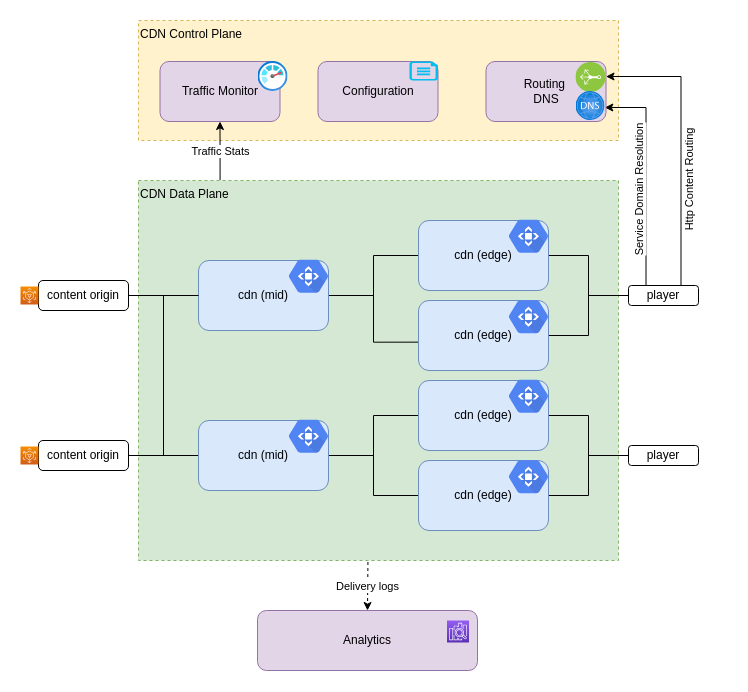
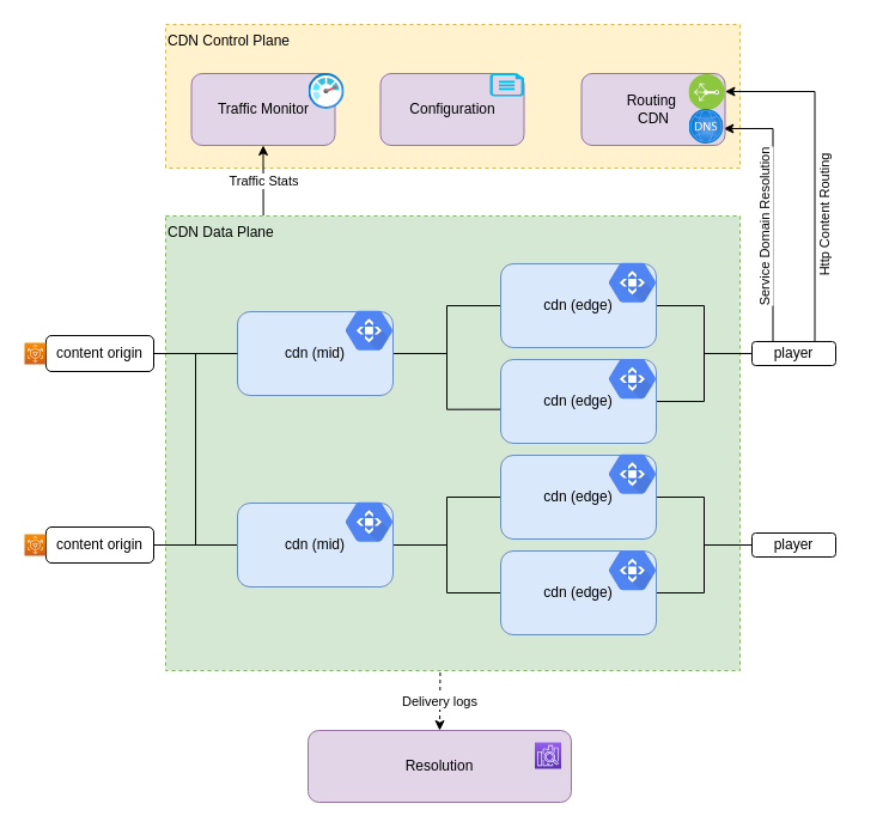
  <mxCell id="0" />
  <mxCell id="1" parent="0" />
  <mxCell id="2" value="CDN Control Plane" style="rounded=0;whiteSpace=wrap;html=1;dashed=1;verticalAlign=top;fillColor=#fff2cc;strokeColor=#d6b656;align=left;" vertex="1" parent="1"><mxGeometry x="138" y="20" width="480" height="120" as="geometry" /></mxCell>
  <mxCell id="3" value="CDN Data Plane" style="rounded=0;whiteSpace=wrap;html=1;dashed=1;align=left;verticalAlign=top;fillColor=#d5e8d4;strokeColor=#82b366;" vertex="1" parent="1"><mxGeometry x="138" y="180" width="480" height="380" as="geometry" /></mxCell>
  <mxCell id="4" style="edgeStyle=orthogonalEdgeStyle;rounded=0;orthogonalLoop=1;jettySize=auto;html=1;exitX=1;exitY=0.5;exitDx=0;exitDy=0;entryX=0;entryY=0.5;entryDx=0;entryDy=0;endArrow=none;endFill=0;strokeWidth=1;" edge="1" parent="1" source="6" target="9"><mxGeometry relative="1" as="geometry" /></mxCell>
  <mxCell id="5" style="edgeStyle=orthogonalEdgeStyle;rounded=0;orthogonalLoop=1;jettySize=auto;html=1;exitX=1;exitY=0.5;exitDx=0;exitDy=0;entryX=0;entryY=0.5;entryDx=0;entryDy=0;endArrow=none;endFill=0;strokeWidth=1;" edge="1" parent="1" source="6" target="21"><mxGeometry relative="1" as="geometry" /></mxCell>
  <mxCell id="6" value="content origin" style="rounded=1;whiteSpace=wrap;html=1;" vertex="1" parent="1"><mxGeometry x="38" y="280" width="90" height="30" as="geometry" /></mxCell>
  <mxCell id="7" style="edgeStyle=orthogonalEdgeStyle;rounded=0;orthogonalLoop=1;jettySize=auto;html=1;exitX=1;exitY=0.5;exitDx=0;exitDy=0;entryX=0;entryY=0.5;entryDx=0;entryDy=0;endArrow=none;endFill=0;strokeWidth=1;" edge="1" parent="1" source="9" target="23"><mxGeometry relative="1" as="geometry" /></mxCell>
  <mxCell id="8" style="edgeStyle=orthogonalEdgeStyle;rounded=0;orthogonalLoop=1;jettySize=auto;html=1;exitX=1;exitY=0.5;exitDx=0;exitDy=0;entryX=0.003;entryY=0.595;entryDx=0;entryDy=0;entryPerimeter=0;endArrow=none;endFill=0;strokeWidth=1;" edge="1" parent="1" source="9" target="25"><mxGeometry relative="1" as="geometry" /></mxCell>
  <mxCell id="9" value="cdn (mid)" style="whiteSpace=wrap;html=1;rounded=1;fillColor=#dae8fc;strokeColor=#6c8ebf;" vertex="1" parent="1"><mxGeometry x="198" y="260" width="130" height="70" as="geometry" /></mxCell>
  <mxCell id="10" style="edgeStyle=orthogonalEdgeStyle;rounded=0;orthogonalLoop=1;jettySize=auto;html=1;exitX=0.25;exitY=0;exitDx=0;exitDy=0;entryX=0.994;entryY=0.552;entryDx=0;entryDy=0;entryPerimeter=0;endArrow=classic;endFill=1;strokeWidth=1;" edge="1" parent="1" source="14" target="46"><mxGeometry relative="1" as="geometry" /></mxCell>
  <mxCell id="11" value="Service Domain Resolution" style="edgeLabel;html=1;align=center;verticalAlign=middle;resizable=0;points=[];rotation=270;" vertex="1" connectable="0" parent="10"><mxGeometry x="0.791" y="-1" relative="1" as="geometry"><mxPoint x="11" y="84" as="offset" /></mxGeometry></mxCell>
  <mxCell id="12" style="edgeStyle=orthogonalEdgeStyle;rounded=0;orthogonalLoop=1;jettySize=auto;html=1;exitX=0.75;exitY=0;exitDx=0;exitDy=0;entryX=0.5;entryY=1;entryDx=0;entryDy=0;endArrow=classic;endFill=1;strokeWidth=1;" edge="1" parent="1" source="14" target="45"><mxGeometry relative="1" as="geometry" /></mxCell>
  <mxCell id="13" value="Http Content Routing" style="edgeLabel;html=1;align=center;verticalAlign=middle;resizable=0;points=[];rotation=270;" vertex="1" connectable="0" parent="12"><mxGeometry x="-0.052" y="1" relative="1" as="geometry"><mxPoint x="8" y="30" as="offset" /></mxGeometry></mxCell>
  <mxCell id="14" value="player" style="whiteSpace=wrap;html=1;rounded=1;" vertex="1" parent="1"><mxGeometry x="628" y="285" width="70" height="20" as="geometry" /></mxCell>
  <mxCell id="15" value="player" style="whiteSpace=wrap;html=1;rounded=1;" vertex="1" parent="1"><mxGeometry x="628" y="445" width="70" height="20" as="geometry" /></mxCell>
  <mxCell id="16" style="edgeStyle=orthogonalEdgeStyle;rounded=0;orthogonalLoop=1;jettySize=auto;html=1;exitX=1;exitY=0.5;exitDx=0;exitDy=0;entryX=0;entryY=0.5;entryDx=0;entryDy=0;endArrow=none;endFill=0;strokeWidth=1;" edge="1" parent="1" source="18" target="9"><mxGeometry relative="1" as="geometry" /></mxCell>
  <mxCell id="17" style="edgeStyle=orthogonalEdgeStyle;rounded=0;orthogonalLoop=1;jettySize=auto;html=1;exitX=1;exitY=0.5;exitDx=0;exitDy=0;entryX=0;entryY=0.5;entryDx=0;entryDy=0;endArrow=none;endFill=0;strokeWidth=1;" edge="1" parent="1" source="18" target="21"><mxGeometry relative="1" as="geometry" /></mxCell>
  <mxCell id="18" value="content origin" style="rounded=1;whiteSpace=wrap;html=1;" vertex="1" parent="1"><mxGeometry x="38" y="440" width="90" height="30" as="geometry" /></mxCell>
  <mxCell id="19" style="edgeStyle=orthogonalEdgeStyle;rounded=0;orthogonalLoop=1;jettySize=auto;html=1;exitX=1;exitY=0.5;exitDx=0;exitDy=0;entryX=0;entryY=0.5;entryDx=0;entryDy=0;endArrow=none;endFill=0;strokeWidth=1;" edge="1" parent="1" source="21" target="27"><mxGeometry relative="1" as="geometry" /></mxCell>
  <mxCell id="20" style="edgeStyle=orthogonalEdgeStyle;rounded=0;orthogonalLoop=1;jettySize=auto;html=1;exitX=1;exitY=0.5;exitDx=0;exitDy=0;entryX=0;entryY=0.5;entryDx=0;entryDy=0;endArrow=none;endFill=0;strokeWidth=1;" edge="1" parent="1" source="21" target="29"><mxGeometry relative="1" as="geometry" /></mxCell>
  <mxCell id="21" value="cdn (mid)" style="whiteSpace=wrap;html=1;rounded=1;fillColor=#dae8fc;strokeColor=#6c8ebf;" vertex="1" parent="1"><mxGeometry x="198" y="420" width="130" height="70" as="geometry" /></mxCell>
  <mxCell id="22" style="edgeStyle=orthogonalEdgeStyle;rounded=0;orthogonalLoop=1;jettySize=auto;html=1;exitX=1;exitY=0.5;exitDx=0;exitDy=0;entryX=0;entryY=0.5;entryDx=0;entryDy=0;endArrow=none;endFill=0;strokeWidth=1;" edge="1" parent="1" source="23" target="14"><mxGeometry relative="1" as="geometry" /></mxCell>
  <mxCell id="23" value="cdn (edge)" style="whiteSpace=wrap;html=1;rounded=1;fillColor=#dae8fc;strokeColor=#6c8ebf;" vertex="1" parent="1"><mxGeometry x="418" y="220" width="130" height="70" as="geometry" /></mxCell>
  <mxCell id="24" style="edgeStyle=orthogonalEdgeStyle;rounded=0;orthogonalLoop=1;jettySize=auto;html=1;exitX=1;exitY=0.5;exitDx=0;exitDy=0;entryX=0;entryY=0.5;entryDx=0;entryDy=0;endArrow=none;endFill=0;strokeWidth=1;" edge="1" parent="1" source="25" target="14"><mxGeometry relative="1" as="geometry" /></mxCell>
  <mxCell id="25" value="cdn (edge)" style="whiteSpace=wrap;html=1;rounded=1;fillColor=#dae8fc;strokeColor=#6c8ebf;" vertex="1" parent="1"><mxGeometry x="418" y="300" width="130" height="70" as="geometry" /></mxCell>
  <mxCell id="26" style="edgeStyle=orthogonalEdgeStyle;rounded=0;orthogonalLoop=1;jettySize=auto;html=1;exitX=1;exitY=0.5;exitDx=0;exitDy=0;entryX=0;entryY=0.5;entryDx=0;entryDy=0;endArrow=none;endFill=0;strokeWidth=1;" edge="1" parent="1" source="27" target="15"><mxGeometry relative="1" as="geometry" /></mxCell>
  <mxCell id="27" value="cdn (edge)" style="whiteSpace=wrap;html=1;rounded=1;fillColor=#dae8fc;strokeColor=#6c8ebf;" vertex="1" parent="1"><mxGeometry x="418" y="380" width="130" height="70" as="geometry" /></mxCell>
  <mxCell id="28" style="edgeStyle=orthogonalEdgeStyle;rounded=0;orthogonalLoop=1;jettySize=auto;html=1;exitX=1;exitY=0.5;exitDx=0;exitDy=0;entryX=0;entryY=0.5;entryDx=0;entryDy=0;endArrow=none;endFill=0;strokeWidth=1;" edge="1" parent="1" source="29" target="15"><mxGeometry relative="1" as="geometry" /></mxCell>
  <mxCell id="29" value="cdn (edge)" style="whiteSpace=wrap;html=1;rounded=1;fillColor=#dae8fc;strokeColor=#6c8ebf;" vertex="1" parent="1"><mxGeometry x="418" y="460" width="130" height="70" as="geometry" /></mxCell>
  <mxCell id="30" value="" style="sketch=0;points=[[0,0,0],[0.25,0,0],[0.5,0,0],[0.75,0,0],[1,0,0],[0,1,0],[0.25,1,0],[0.5,1,0],[0.75,1,0],[1,1,0],[0,0.25,0],[0,0.5,0],[0,0.75,0],[1,0.25,0],[1,0.5,0],[1,0.75,0]];outlineConnect=0;fontColor=#232F3E;gradientColor=#F78E04;gradientDirection=north;fillColor=#D05C17;strokeColor=#ffffff;dashed=0;verticalLabelPosition=bottom;verticalAlign=top;align=center;html=1;fontSize=12;fontStyle=0;aspect=fixed;shape=mxgraph.aws4.resourceIcon;resIcon=mxgraph.aws4.elemental_mediaconvert;" vertex="1" parent="1"><mxGeometry x="20" y="286" width="18" height="18" as="geometry" /></mxCell>
  <mxCell id="31" value="" style="sketch=0;points=[[0,0,0],[0.25,0,0],[0.5,0,0],[0.75,0,0],[1,0,0],[0,1,0],[0.25,1,0],[0.5,1,0],[0.75,1,0],[1,1,0],[0,0.25,0],[0,0.5,0],[0,0.75,0],[1,0.25,0],[1,0.5,0],[1,0.75,0]];outlineConnect=0;fontColor=#232F3E;gradientColor=#F78E04;gradientDirection=north;fillColor=#D05C17;strokeColor=#ffffff;dashed=0;verticalLabelPosition=bottom;verticalAlign=top;align=center;html=1;fontSize=12;fontStyle=0;aspect=fixed;shape=mxgraph.aws4.resourceIcon;resIcon=mxgraph.aws4.elemental_mediaconvert;" vertex="1" parent="1"><mxGeometry x="20" y="446" width="18" height="18" as="geometry" /></mxCell>
  <mxCell id="32" value="" style="sketch=0;html=1;fillColor=#5184F3;strokeColor=none;verticalAlign=top;labelPosition=center;verticalLabelPosition=bottom;align=center;spacingTop=-6;fontSize=11;fontStyle=1;fontColor=#999999;shape=mxgraph.gcp2.hexIcon;prIcon=cloud_cdn" vertex="1" parent="1"><mxGeometry x="278" y="251.5" width="60" height="48.5" as="geometry" /></mxCell>
  <mxCell id="33" value="" style="sketch=0;html=1;fillColor=#5184F3;strokeColor=none;verticalAlign=top;labelPosition=center;verticalLabelPosition=bottom;align=center;spacingTop=-6;fontSize=11;fontStyle=1;fontColor=#999999;shape=mxgraph.gcp2.hexIcon;prIcon=cloud_cdn" vertex="1" parent="1"><mxGeometry x="278" y="411.5" width="60" height="48.5" as="geometry" /></mxCell>
  <mxCell id="34" value="" style="sketch=0;html=1;fillColor=#5184F3;strokeColor=none;verticalAlign=top;labelPosition=center;verticalLabelPosition=bottom;align=center;spacingTop=-6;fontSize=11;fontStyle=1;fontColor=#999999;shape=mxgraph.gcp2.hexIcon;prIcon=cloud_cdn" vertex="1" parent="1"><mxGeometry x="498" y="211.5" width="60" height="48.5" as="geometry" /></mxCell>
  <mxCell id="35" value="" style="sketch=0;html=1;fillColor=#5184F3;strokeColor=none;verticalAlign=top;labelPosition=center;verticalLabelPosition=bottom;align=center;spacingTop=-6;fontSize=11;fontStyle=1;fontColor=#999999;shape=mxgraph.gcp2.hexIcon;prIcon=cloud_cdn" vertex="1" parent="1"><mxGeometry x="498" y="292" width="60" height="48.5" as="geometry" /></mxCell>
  <mxCell id="36" value="" style="sketch=0;html=1;fillColor=#5184F3;strokeColor=none;verticalAlign=top;labelPosition=center;verticalLabelPosition=bottom;align=center;spacingTop=-6;fontSize=11;fontStyle=1;fontColor=#999999;shape=mxgraph.gcp2.hexIcon;prIcon=cloud_cdn" vertex="1" parent="1"><mxGeometry x="498" y="371.5" width="60" height="48.5" as="geometry" /></mxCell>
  <mxCell id="37" value="" style="sketch=0;html=1;fillColor=#5184F3;strokeColor=none;verticalAlign=top;labelPosition=center;verticalLabelPosition=bottom;align=center;spacingTop=-6;fontSize=11;fontStyle=1;fontColor=#999999;shape=mxgraph.gcp2.hexIcon;prIcon=cloud_cdn" vertex="1" parent="1"><mxGeometry x="498" y="452" width="60" height="48.5" as="geometry" /></mxCell>
  <mxCell id="38" value="" style="shape=image;html=1;verticalAlign=top;verticalLabelPosition=bottom;labelBackgroundColor=#ffffff;imageAspect=0;aspect=fixed;image=https://cdn0.iconfinder.com/data/icons/significon-social/512/Significon-YouTube-128.png" vertex="1" parent="1"><mxGeometry x="698" y="281" width="28" height="28" as="geometry" /></mxCell>
  <mxCell id="39" value="" style="shape=image;html=1;verticalAlign=top;verticalLabelPosition=bottom;labelBackgroundColor=#ffffff;imageAspect=0;aspect=fixed;image=https://cdn0.iconfinder.com/data/icons/significon-social/512/Significon-YouTube-128.png" vertex="1" parent="1"><mxGeometry x="698" y="441" width="28" height="28" as="geometry" /></mxCell>
  <mxCell id="40" value="Traffic Monitor" style="rounded=1;whiteSpace=wrap;html=1;fillColor=#e1d5e7;strokeColor=#9673a6;" vertex="1" parent="1"><mxGeometry x="159.5" y="61" width="120" height="60" as="geometry" /></mxCell>
- <mxCell id="41" value="Routing&amp;nbsp;&lt;br&gt;DNS" style="rounded=1;whiteSpace=wrap;html=1;fillColor=#e1d5e7;strokeColor=#9673a6;" vertex="1" parent="1"><mxGeometry x="485.5" y="61" width="120" height="60" as="geometry" /></mxCell>
+ <mxCell id="41" value="Routing&amp;nbsp;&lt;br&gt;CDN" style="rounded=1;whiteSpace=wrap;html=1;fillColor=#e1d5e7;strokeColor=#9673a6;" vertex="1" parent="1"><mxGeometry x="485.5" y="61" width="120" height="60" as="geometry" /></mxCell>
  <mxCell id="42" value="Configuration" style="rounded=1;whiteSpace=wrap;html=1;fillColor=#e1d5e7;strokeColor=#9673a6;" vertex="1" parent="1"><mxGeometry x="317.5" y="61" width="120" height="60" as="geometry" /></mxCell>
  <mxCell id="43" value="" style="aspect=fixed;html=1;points=[];align=center;image;fontSize=12;image=img/lib/azure2/management_governance/Monitor.svg;dashed=1;" vertex="1" parent="1"><mxGeometry x="257.5" y="61" width="30" height="30" as="geometry" /></mxCell>
  <mxCell id="44" value="" style="verticalLabelPosition=bottom;html=1;verticalAlign=top;align=center;strokeColor=none;fillColor=#00BEF2;shape=mxgraph.azure.cloud_services_configuration_file;pointerEvents=1;dashed=1;" vertex="1" parent="1"><mxGeometry x="409" y="61" width="28.5" height="19" as="geometry" /></mxCell>
  <mxCell id="45" value="" style="aspect=fixed;perimeter=ellipsePerimeter;html=1;align=center;shadow=0;dashed=0;fontColor=#4277BB;labelBackgroundColor=#ffffff;fontSize=12;spacingTop=3;image;image=img/lib/ibm/infrastructure/load_balancing_routing.svg;direction=north;" vertex="1" parent="1"><mxGeometry x="575.5" y="61" width="30" height="30" as="geometry" /></mxCell>
  <mxCell id="46" value="" style="aspect=fixed;html=1;points=[];align=center;image;fontSize=12;image=img/lib/azure2/networking/DNS_Zones.svg;dashed=1;" vertex="1" parent="1"><mxGeometry x="575.5" y="91" width="29" height="29" as="geometry" /></mxCell>
- <mxCell id="47" value="Analytics" style="rounded=1;whiteSpace=wrap;html=1;fillColor=#e1d5e7;strokeColor=#9673a6;" vertex="1" parent="1"><mxGeometry x="257" y="610" width="220" height="60" as="geometry" /></mxCell>
+ <mxCell id="47" value="Resolution" style="rounded=1;whiteSpace=wrap;html=1;fillColor=#e1d5e7;strokeColor=#9673a6;" vertex="1" parent="1"><mxGeometry x="257" y="610" width="220" height="60" as="geometry" /></mxCell>
  <mxCell id="48" value="" style="sketch=0;points=[[0,0,0],[0.25,0,0],[0.5,0,0],[0.75,0,0],[1,0,0],[0,1,0],[0.25,1,0],[0.5,1,0],[0.75,1,0],[1,1,0],[0,0.25,0],[0,0.5,0],[0,0.75,0],[1,0.25,0],[1,0.5,0],[1,0.75,0]];outlineConnect=0;fontColor=#232F3E;gradientColor=#945DF2;gradientDirection=north;fillColor=#5A30B5;strokeColor=#ffffff;dashed=0;verticalLabelPosition=bottom;verticalAlign=top;align=center;html=1;fontSize=12;fontStyle=0;aspect=fixed;shape=mxgraph.aws4.resourceIcon;resIcon=mxgraph.aws4.elasticsearch_service;" vertex="1" parent="1"><mxGeometry x="446.5" y="620" width="22" height="22" as="geometry" /></mxCell>
  <mxCell id="49" value="Traffic Stats" style="endArrow=classic;html=1;strokeWidth=1;exitX=0.17;exitY=-0.001;exitDx=0;exitDy=0;entryX=0.5;entryY=1;entryDx=0;entryDy=0;exitPerimeter=0;" edge="1" parent="1" source="3" target="40"><mxGeometry width="50" height="50" relative="1" as="geometry"><mxPoint x="58" y="190" as="sourcePoint" /><mxPoint x="108" y="140" as="targetPoint" /></mxGeometry></mxCell>
  <mxCell id="50" value="Delivery logs" style="endArrow=classic;html=1;strokeWidth=1;exitX=0.478;exitY=1.004;exitDx=0;exitDy=0;entryX=0.5;entryY=0;entryDx=0;entryDy=0;exitPerimeter=0;dashed=1;" edge="1" parent="1" source="3" target="47"><mxGeometry width="50" height="50" relative="1" as="geometry"><mxPoint x="368" y="610" as="sourcePoint" /><mxPoint x="418" y="560" as="targetPoint" /></mxGeometry></mxCell>
